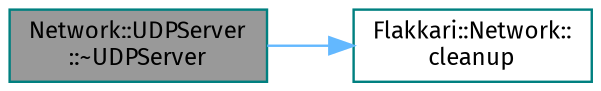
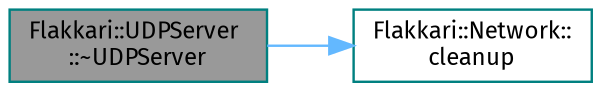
  digraph {
    rankdir=LR
    fontname="Fira Sans"
    node [color=teal fontname="Fira Sans" fontsize=10 shape=box style=filled]
-   n1 [fillcolor=grey60 fontcolor=black height=0.2 label="Network::UDPServer\l::~UDPServer" width=0.4]
+   n1 [fillcolor=grey60 fontcolor=black height=0.2 label="Flakkari::UDPServer\l::~UDPServer" width=0.4]
    n2 [fillcolor=white height=0.2 label="Flakkari::Network::\lcleanup" width=0.4]
    n1 -> n2 [color=steelblue1 fontname="Fira Sans" fontsize=10 labelfontname=Helvetica labelfontsize=10 style=solid]
  }
